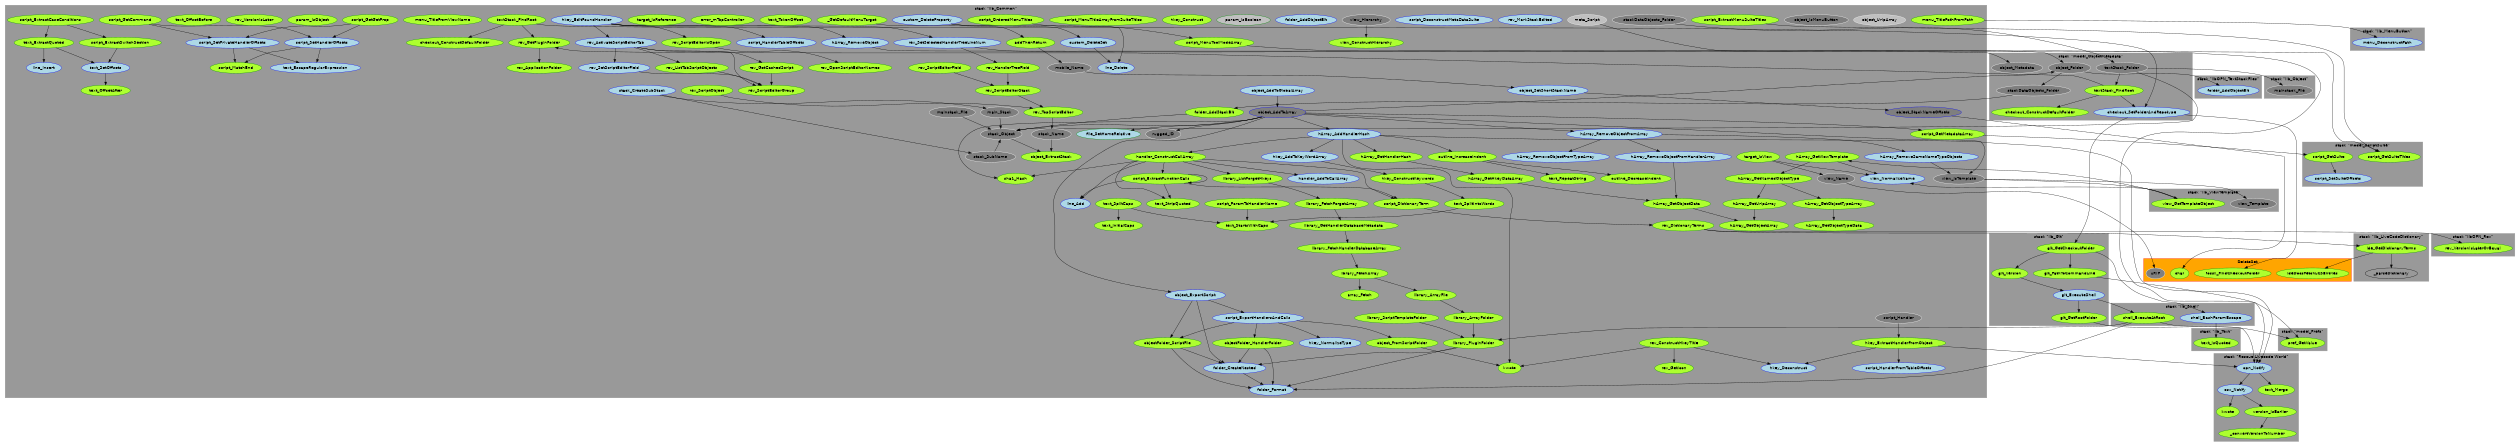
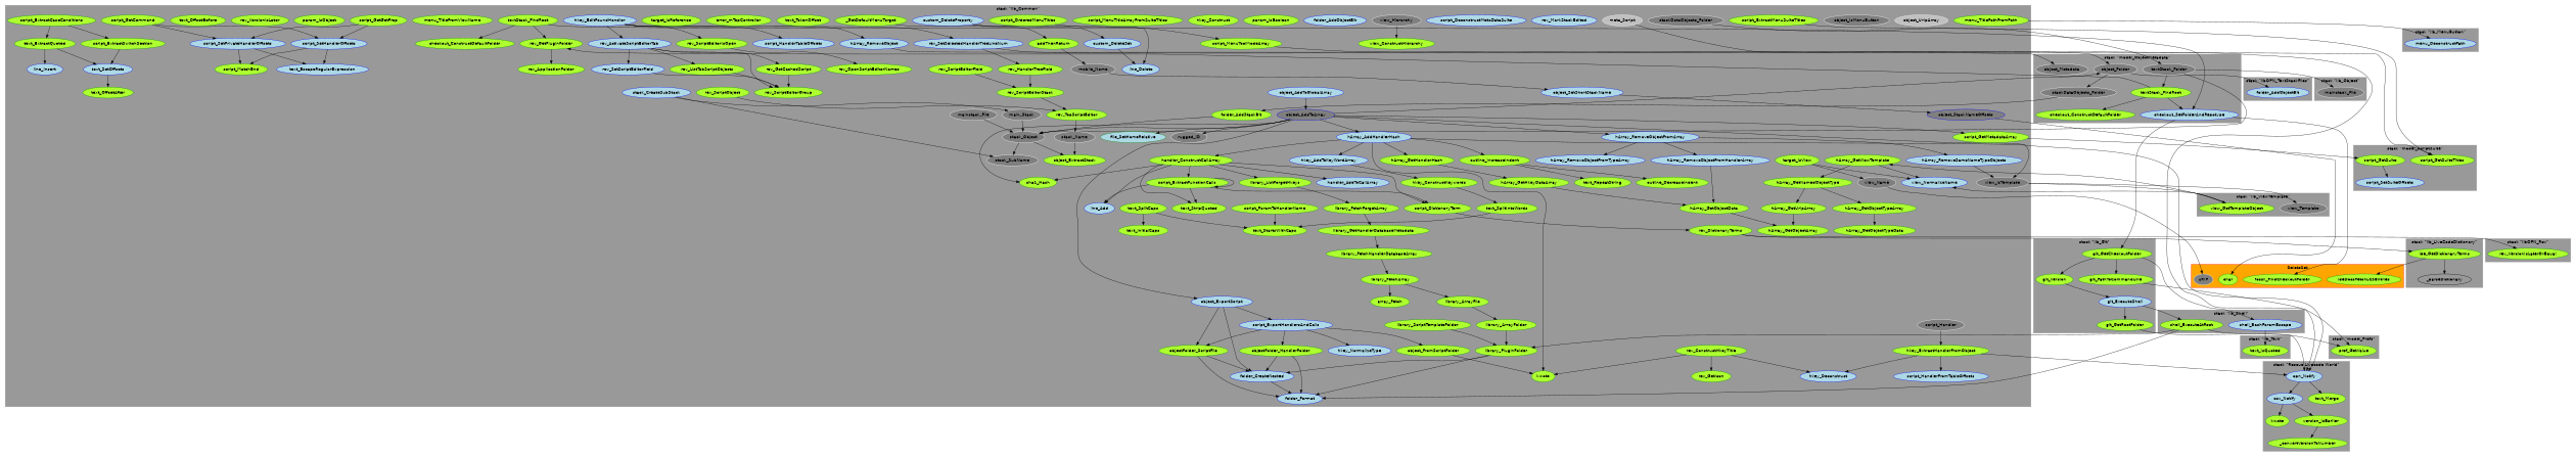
  digraph {
    clusterrank=true
    fontname="DejaVu Sans"
    node [color=Green4 fillcolor=GreenYellow fontname="DejaVu Sans" style=filled]
    edge [fontname="DejaVu Sans"]
    n1 [color=white fillcolor=grey label=meta_Script]
    n2 [color=white fillcolor=grey label=object_UripArray]
    n3 [label=_parseDictionary color="" fillcolor="" style=""]
    n4 [color=white fillcolor=grey50 label=object_IsMenuButton]
    n5 [color=white fillcolor=grey50 label=object_Folder]
    n6 [color=white fillcolor=grey50 label=textStack_Folder]
    n7 [color=white fillcolor=grey50 label=script_Handler]
    n8 [color=white fillcolor=grey50 label=uRIP]
    n9 [color=white fillcolor=grey50 label=object_Metadata]
    n10 [color=white fillcolor=grey50 label=stack_Name]
    n11 [color=white fillcolor=grey50 label=mainstack_File]
    n12 [color=white fillcolor=grey50 label=view_IsTemplate]
    n13 [color=white fillcolor=grey50 label=stackDataObjects_Folder]
    n14 [color=white fillcolor=grey50 label=stack_SubName]
    n15 [color=white fillcolor=grey50 label=mainstack_File]
    n16 [color=white fillcolor=grey50 label=view_Name]
    n17 [color=white fillcolor=grey50 label=view_Hierarchy]
    n18 [color=white fillcolor=grey50 label=rugged_ID]
    n19 [color=white fillcolor=grey50 label=view_Template]
    n20 [color=white fillcolor=grey50 label=mobile_Name]
    n21 [color=white fillcolor=grey50 label=main_Stack]
    n22 [color=white fillcolor=grey50 label=stack_Object]
    n23 [color=white fillcolor=grey50 label=stackDataObjects_Folder]
    n24 [color=Blue fillcolor=LightBlue label=rev_SetSelectedHandlerTreeLineNum]
    n25 [color=Blue fillcolor=LightBlue label=line_Insert]
    n26 [color=Blue fillcolor=LightBlue label=osx_Notify]
    n27 [color=Blue fillcolor=LightBlue label=handler_AddToCallArray]
    n28 [color=Blue fillcolor=grey50 label=object_AddToArray]
    n29 [color=Blue fillcolor=LightBlue label=object_AddToGlobalArray]
    n30 [color=Blue fillcolor=LightBlue label=script_ExportHandlersAndCalls]
    n31 [color=Blue fillcolor=LightBlue label=object_ExportScript]
    n32 [color=Blue fillcolor=LightBlue label=stack_CreateSubStack]
    n33 [color=Blue fillcolor=grey50 label=object_StackNameOffsets]
    n34 [color=Blue fillcolor=LightBlue label=custom_DeleteSet]
    n35 [color=Blue fillcolor=LightBlue label=hArray_RemoveObjectFromTypeArray]
    n36 [color=Blue fillcolor=LightBlue label=text_SetOffsets]
    n37 [color=Blue fillcolor=LightBlue label=menu_DeconstructPath]
    n38 [color=Blue fillcolor=LightBlue label=folder_AddObjectBit]
    n39 [color=Blue fillcolor=LightBlue label=line_Add]
    n40 [color=Blue fillcolor=LightBlue label=hkey_AddToKeyWordArray]
    n41 [color=Blue fillcolor=LightBlue label=opn_Notify]
    n42 [color=Blue fillcolor=LightBlue label=script_SetHandlerOffsets]
    n43 [color=Blue fillcolor=LightBlue label=hArray_RemoveSameNameTypeObjects]
    n44 [color=Blue fillcolor=LightBlue label=rev_ActivateScriptEditorTab]
    n45 [color=Blue fillcolor=LightBlue label=hArray_RemoveObjectFromArray]
    n46 [color=Blue fillcolor=LightBlue label=script_SetSuiteOffsets]
    n47 [color=Blue fillcolor=LightBlue label=hkey_NormalizeType]
    n48 [color=Blue fillcolor=LightBlue label=custom_DeleteProperty]
    n49 [color=Blue fillcolor=LightBlue label=folder_CreateNested]
    n50 [color=Blue fillcolor=LightBlue label=rev_MarkStackEdited]
    n51 [color=Blue fillcolor=LightBlue label=checkout_SetFolderAndRepotype]
    n52 [color=Blue fillcolor=LightBlue label=script_DeconstructMetaDataSuite]
    n53 [color=Blue fillcolor=LightBlue label=git_ExecuteShell]
    n54 [color=Blue fillcolor=LightBlue label=rev_SetScriptEditorField]
    n55 [color=Blue fillcolor=LightBlue label=object_SetShortStackName]
    n56 [color=Blue fillcolor=LightBlue label=hkey_Deconstruct]
    n57 [color=Blue fillcolor=LightBlue label=hkey_EditFoundHandler]
    n58 [color=Blue fillcolor=LightBlue label=hArray_AddHandlerHash]
    n59 [color=Blue fillcolor=LightBlue label=shell_BashParamEscape]
    n60 [color=Blue fillcolor=LightBlue label=folder_Format]
    n61 [color=Blue fillcolor=LightBlue label=script_HandlerFromTableOffsets]
    n62 [color=Blue fillcolor=LightBlue label=script_HandlerTableOffsets]
    n63 [color=Blue fillcolor=LightBlue label=script_SetPrivateHandlerOffsets]
    n64 [color=Blue fillcolor=LightBlue label=text_EscapeRegularExpression]
    n65 [color=Blue fillcolor=LightBlue label=line_Delete]
    n66 [color=Blue fillcolor=LightBlue label=folder_AddObjectBit]
    n67 [color=Blue fillcolor=LightBlue label=hArray_RemoveObject]
    n68 [fillcolor=LightBlue label=file_SetHomeRelative]
    n69 [color=Blue fillcolor=LightBlue label=view_NormalizeName]
    n70 [color=Blue fillcolor=LightBlue label=hArray_RemoveObjectFromHandlerArray]
    n71 [label=script_GetSuiteTitles]
    n72 [label=object_ExtractStack]
    n73 [label=fossil_FindCheckoutFolder]
    n74 [label=text_InitialCaps]
-   n75 [fillcolor=grey label=param_IsBoolean]
+   n75 [label=param_IsBoolean]
    n76 [label=hkey_Construct]
    n77 [label=library_PluginFolder]
    n78 [label=library_FetchHandlerDatabaseArray]
    n79 [label=script_MenuTitleArrayFromSuiteTitles]
    n80 [label=objectFolder_HandlerFolder]
    n81 [label=rev_GetIcon]
    n82 [label=script_GetSuite]
    n83 [label=ideDocsFetchLCSEntries]
    n84 [label=text_StartsWithCaps]
    n85 [label=script_ExtractFunctionCalls]
    n86 [label=_GetDefaultMenuTarget]
    n87 [label=rev_ApplicationFolder]
    n88 [label=rev_TopScriptEditor]
    n89 [label=menu_TitlePathFromPath]
    n90 [label=hArray_GetObjectTypeArray]
    n91 [label=textStack_FindRoot]
    n92 [label=text_Merge]
    n93 [label=library_ScriptTemplateFolder]
    n94 [label=git_GetRootFolder]
    n95 [label=hArray_GetNamedObjectType]
    n96 [label=folder_AddStackBit]
    n97 [label=view_ConstructHierarchy]
    n98 [label=sha1_Hash]
    n99 [label=text_RepeatString]
    n100 [label=script_MenuToolModeArray]
    n101 [label=script_MatchEnd]
    n102 [label=text_TokenOffset]
    n103 [label=library_FetchForgetArray]
    n104 [label=git_Version]
    n105 [label=hArray_GetUripArray]
    n106 [label=error_mTopController]
    n107 [label=rev_ScriptEditorIsOpen]
    n108 [label=rev_ListTabScriptObjects]
    n109 [label=target_IsReference]
    n110 [label=hArray_GetObjectData]
    n111 [label=kwote]
    n112 [label=library_ListForgetHkeys]
    n113 [label=script_DictionaryTerm]
    n114 [label=addThenReturn]
    n115 [label=text_IsQuoted]
    n116 [label=library_FetchArray]
    n117 [label=script_GetCommand]
    n118 [label=checkout_ConstructDefaultFolder]
    n119 [label=text_ExtractQuoted]
    n120 [label=pref_GetValue]
    n121 [label=hArray_GetObjectTypeData]
    n122 [label=hArray_GetViewTemplate]
    n123 [label=script_OrderedMenuTitles]
    n124 [label=outline_DecreaseIndent]
    n125 [label=rev_ScriptEditorGroup]
    n126 [label=_convertVersionToNumber]
    n127 [label=checkout_ConstructDefaultFolder]
    n128 [label=text_SplitIntoWords]
    n129 [label=script_GetMetadataArray]
    n130 [label=rev_DictionaryTerms]
    n131 [label=char]
    n132 [label=git_GetCheckoutFolder]
    n133 [label=ide_GetDictionaryTerms]
    n134 [label=hArray_GetObjectArray]
    n135 [label=script_ExtractSwitchSection]
    n136 [label=hkey_ExtractHandlerFromObject]
    n137 [label=rev_ScriptEditorField]
    n138 [label=menu_TitleFromViewName]
    n139 [label=library_ArrayFolder]
    n140 [label=kwote]
    n141 [label=hArray_GetHandlerHash]
    n142 [label=array_Fetch]
    n143 [label=script_GetGetProp]
    n144 [label=text_OffsetAfter]
    n145 [label=outline_IncreaseIndent]
    n146 [label=rev_ConstructHkeyTitle]
    n147 [label=version_IsEarlier]
    n148 [label=hkey_ConstructKeywords]
    n149 [label=rev_HandlerTreeField]
    n150 [label=view_GetTemplateObject]
    n151 [label=text_SplitCaps]
    n152 [label=textStack_FindRoot]
    n153 [label=param_IsObject]
    n154 [label=git_PathToCommandLine]
    n155 [label=rev_VersionIsLater]
    n156 [label=object_FromScriptFolder]
    n157 [label=objectFolder_ScriptFile]
    n158 [label=text_OffsetBefore]
    n159 [label=rev_VersionIsLaterOrEqual]
    n160 [label=rev_GetPluginFolder]
    n161 [label=library_ArrayFile]
    n162 [label=handler_ConstructCallArray]
    n163 [label=hArray_GetHkeyDataArray]
    n164 [label=shell_ExecuteAtRoot]
    n165 [label=rev_GetCachedScript]
    n166 [label=rev_ScriptEditorStack]
    n167 [label=rev_OpenScriptEditorNames]
    n168 [label=script_ExtractMenuSuiteTitles]
    n169 [label=script_ParamToHandlerName]
    n170 [label=text_StripQuoted]
    n171 [label=target_IsView]
    n172 [label=rev_ScriptObject]
    n173 [label=library_GetHandlerDatabaseMetadata]
    n174 [label=script_ExtractCaseConditions]
    subgraph sub_1 {
      n1
      n2
    }
    subgraph sub_2 {
      n3
    }
    subgraph sub_3 {
      n4
      n5
      n6
      n7
      n8
      n9
      n10
      n11
      n12
      n13
      n14
      n15
      n16
      n17
      n18
      n19
      n20
      n21
      n22
      n23
    }
    subgraph sub_4 {
      n24
      n25
      n26
      n27
      n28
      n29
      n30
      n31
      n32
      n33
      n34
      n35
      n36
      n37
      n38
      n39
      n40
      n41
      n42
      n43
      n44
      n45
      n46
      n47
      n48
      n49
      n50
      n51
      n52
      n53
      n54
      n55
      n56
      n57
      n58
      n59
      n60
      n61
      n62
      n63
      n64
      n65
      n66
      n67
      n68
      n69
      n70
    }
    subgraph sub_5 {
      n71
      n72
      n73
      n74
      n75
      n76
      n77
      n78
      n79
      n80
      n81
      n82
      n83
      n84
      n85
      n86
      n87
      n88
      n89
      n90
      n91
      n92
      n93
      n94
      n95
      n96
      n97
      n98
      n99
      n100
      n101
      n102
      n103
      n104
      n105
      n106
      n107
      n108
      n109
      n110
      n111
      n112
      n113
      n114
      n115
      n116
      n117
      n118
      n119
      n120
      n121
      n122
      n123
      n124
      n125
      n126
      n127
      n128
      n129
      n130
      n131
      n132
      n133
      n134
      n135
      n136
      n137
      n138
      n139
      n140
      n141
      n142
      n143
      n144
      n145
      n146
      n147
      n148
      n149
      n150
      n151
      n152
      n153
      n154
      n155
      n156
      n157
      n158
      n159
      n160
      n161
      n162
      n163
      n164
      n165
      n166
      n167
      n168
      n169
      n170
      n171
      n172
      n173
      n174
    }
    subgraph cluster_6 {
      color=red
      fillcolor=orange
      label=DeleteSet
      style=filled
      n8
      n73
      n83
      n131
    }
    subgraph cluster_7 {
      color=grey60
      fillcolor=grey60
      label="stack \"lib_Common\""
      style=filled
      n1
      n2
      n4
      n7
      n10
      n12
      n13
      n14
      n15
      n16
      n17
      n18
      n20
      n21
      n22
      n24
      n25
      n27
      n28
      n29
      n30
      n31
      n32
      n33
      n34
      n35
      n36
      n39
      n40
      n42
      n43
      n44
      n45
      n47
      n48
      n49
      n50
      n52
      n54
      n55
      n56
      n57
      n58
      n60
      n61
      n62
      n63
      n64
      n65
      n66
      n67
      n68
      n69
      n70
      n72
      n74
      n75
      n76
      n77
      n78
      n79
      n80
      n81
      n84
      n85
      n86
      n87
      n88
      n89
      n90
      n91
      n93
      n95
      n96
      n97
      n98
      n99
      n100
      n101
      n102
      n103
      n105
      n106
      n107
      n108
      n109
      n110
      n112
      n113
      n114
      n116
      n117
      n118
      n119
      n121
      n122
      n123
      n124
      n125
      n128
      n129
      n130
      n134
      n135
      n136
      n137
      n138
      n139
      n140
      n141
      n142
      n143
      n144
      n145
      n146
      n148
      n149
      n151
      n153
      n155
      n156
      n157
      n158
      n160
      n161
      n162
      n163
      n165
      n166
      n167
      n168
      n169
      n170
      n171
      n172
      n173
      n174
    }
    subgraph cluster_8 {
      color=grey60
      fillcolor=grey60
      label="stack \"lib_Git\""
      style=filled
      n53
      n94
      n104
      n132
      n154
    }
    subgraph cluster_9 {
      color=grey60
      fillcolor=grey60
      label="stack \"lib_LiveCodeDictionary\""
      style=filled
      n3
      n133
    }
    subgraph cluster_10 {
      color=grey60
      fillcolor=grey60
      label="stack \"lib_MenuButton\""
      style=filled
      n37
    }
    subgraph cluster_11 {
      color=grey60
      fillcolor=grey60
      label="stack \"lib_Object\""
      style=filled
      n11
    }
    subgraph cluster_12 {
      color=grey60
      fillcolor=grey60
      label="stack \"lib_Shell\""
      style=filled
      n59
      n164
    }
    subgraph cluster_13 {
      color=grey60
      fillcolor=grey60
      label="stack \"lib_Text\""
      style=filled
      n115
    }
    subgraph cluster_14 {
      color=grey60
      fillcolor=grey60
      label="stack \"lib_ViewTemplate\""
      style=filled
      n19
      n150
    }
    subgraph cluster_15 {
      color=grey60
      fillcolor=grey60
      label="stack \"libOPN_Rev\""
      style=filled
      n159
    }
    subgraph cluster_16 {
      color=grey60
      fillcolor=grey60
      label="stack \"libOPN_TextStackFiles\""
      style=filled
      n38
    }
    subgraph cluster_17 {
      color=grey60
      fillcolor=grey60
      label="stack \"model_ObjectMetadata\""
      style=filled
      n5
      n6
      n9
      n23
      n51
      n127
      n152
    }
    subgraph cluster_18 {
      color=grey60
      fillcolor=grey60
      label="stack \"model_Prefs\""
      style=filled
      n120
    }
    subgraph cluster_19 {
      color=grey60
      fillcolor=grey60
      label="stack \"model_ScriptSuite\""
      style=filled
      n46
      n71
      n82
    }
    subgraph cluster_20 {
      color=grey60
      fillcolor=grey60
      label="stack \"Rescue Livecode World\""
      style=filled
      n26
      n41
      n92
      n111
      n126
      n147
    }
    n1 -> n5
    n5 -> n23
    n5 -> n38
    n6 -> n11
    n6 -> n22
    n6 -> n152
    n7 -> n136
    n10 -> n72
    n12 -> n19
    n12 -> n150
    n13 -> n6
-   n14 -> n22
+   n22 -> n14
    n15 -> n22
    n16 -> n8
    n17 -> n97
    n20 -> n55
    n21 -> n22
    n22 -> n72
    n23 -> n96
    n24 -> n41
    n24 -> n149
    n26 -> n111
    n26 -> n147
    n28 -> n5
    n28 -> n12
    n28 -> n18
    n28 -> n22
    n28 -> n31
    n28 -> n45
    n28 -> n58
    n28 -> n68
    n28 -> n98
    n28 -> n129
    n29 -> n28
    n30 -> n47
    n30 -> n80
    n30 -> n156
    n30 -> n157
    n31 -> n30
    n31 -> n49
    n31 -> n157
    n32 -> n14
    n32 -> n21
    n33 -> n131
    n34 -> n65
    n36 -> n144
    n40 -> n148
    n41 -> n26
    n41 -> n92
    n42 -> n64
    n42 -> n101
    n43 -> n12
    n44 -> n54
    n44 -> n108
    n44 -> n125
    n44 -> n165
    n45 -> n35
    n45 -> n43
    n45 -> n70
    n48 -> n34
    n48 -> n65
    n49 -> n60
    n51 -> n73
    n51 -> n132
    n53 -> n94
    n53 -> n164
    n54 -> n125
    n55 -> n33
    n57 -> n24
    n57 -> n44
    n57 -> n62
    n57 -> n67
    n57 -> n107
    n58 -> n40
    n58 -> n41
    n58 -> n140
    n58 -> n141
    n58 -> n145
    n58 -> n162
    n59 -> n115
    n63 -> n64
    n63 -> n101
    n67 -> n9
    n70 -> n110
    n77 -> n49
    n77 -> n60
    n78 -> n116
    n80 -> n49
    n80 -> n60
    n82 -> n46
    n85 -> n39
    n85 -> n85
    n85 -> n113
    n85 -> n170
    n86 -> n114
    n88 -> n10
    n89 -> n37
    n90 -> n121
    n91 -> n51
    n91 -> n118
    n91 -> n160
    n93 -> n77
    n94 -> n120
    n95 -> n90
    n95 -> n105
    n96 -> n22
    n100 -> n71
    n103 -> n173
    n104 -> n53
    n105 -> n134
    n107 -> n167
    n108 -> n125
    n110 -> n134
    n112 -> n103
    n113 -> n130
    n114 -> n20
    n116 -> n142
    n116 -> n161
    n117 -> n42
    n117 -> n63
    n119 -> n25
    n119 -> n36
    n122 -> n69
    n122 -> n95
    n123 -> n100
    n128 -> n84
    n129 -> n82
    n130 -> n133
    n130 -> n159
    n132 -> n59
    n132 -> n104
    n132 -> n154
    n133 -> n3
    n133 -> n83
    n135 -> n36
    n136 -> n41
    n136 -> n56
    n136 -> n61
    n137 -> n166
    n139 -> n77
    n141 -> n163
    n143 -> n42
    n143 -> n63
    n145 -> n99
    n145 -> n124
    n146 -> n56
    n146 -> n81
    n146 -> n140
    n147 -> n126
    n148 -> n128
    n149 -> n166
    n150 -> n69
    n150 -> n122
    n151 -> n74
    n151 -> n84
    n152 -> n51
    n152 -> n127
    n152 -> n160
    n154 -> n120
    n156 -> n140
    n157 -> n49
    n157 -> n60
    n160 -> n87
    n161 -> n139
    n162 -> n27
    n162 -> n39
    n162 -> n85
    n162 -> n98
    n162 -> n112
    n162 -> n113
    n162 -> n170
    n163 -> n110
    n164 -> n41
    n164 -> n60
    n164 -> n77
    n165 -> n125
    n166 -> n88
    n168 -> n71
    n169 -> n84
    n171 -> n16
    n171 -> n69
    n172 -> n88
    n173 -> n78
    n174 -> n119
    n174 -> n135
  }
